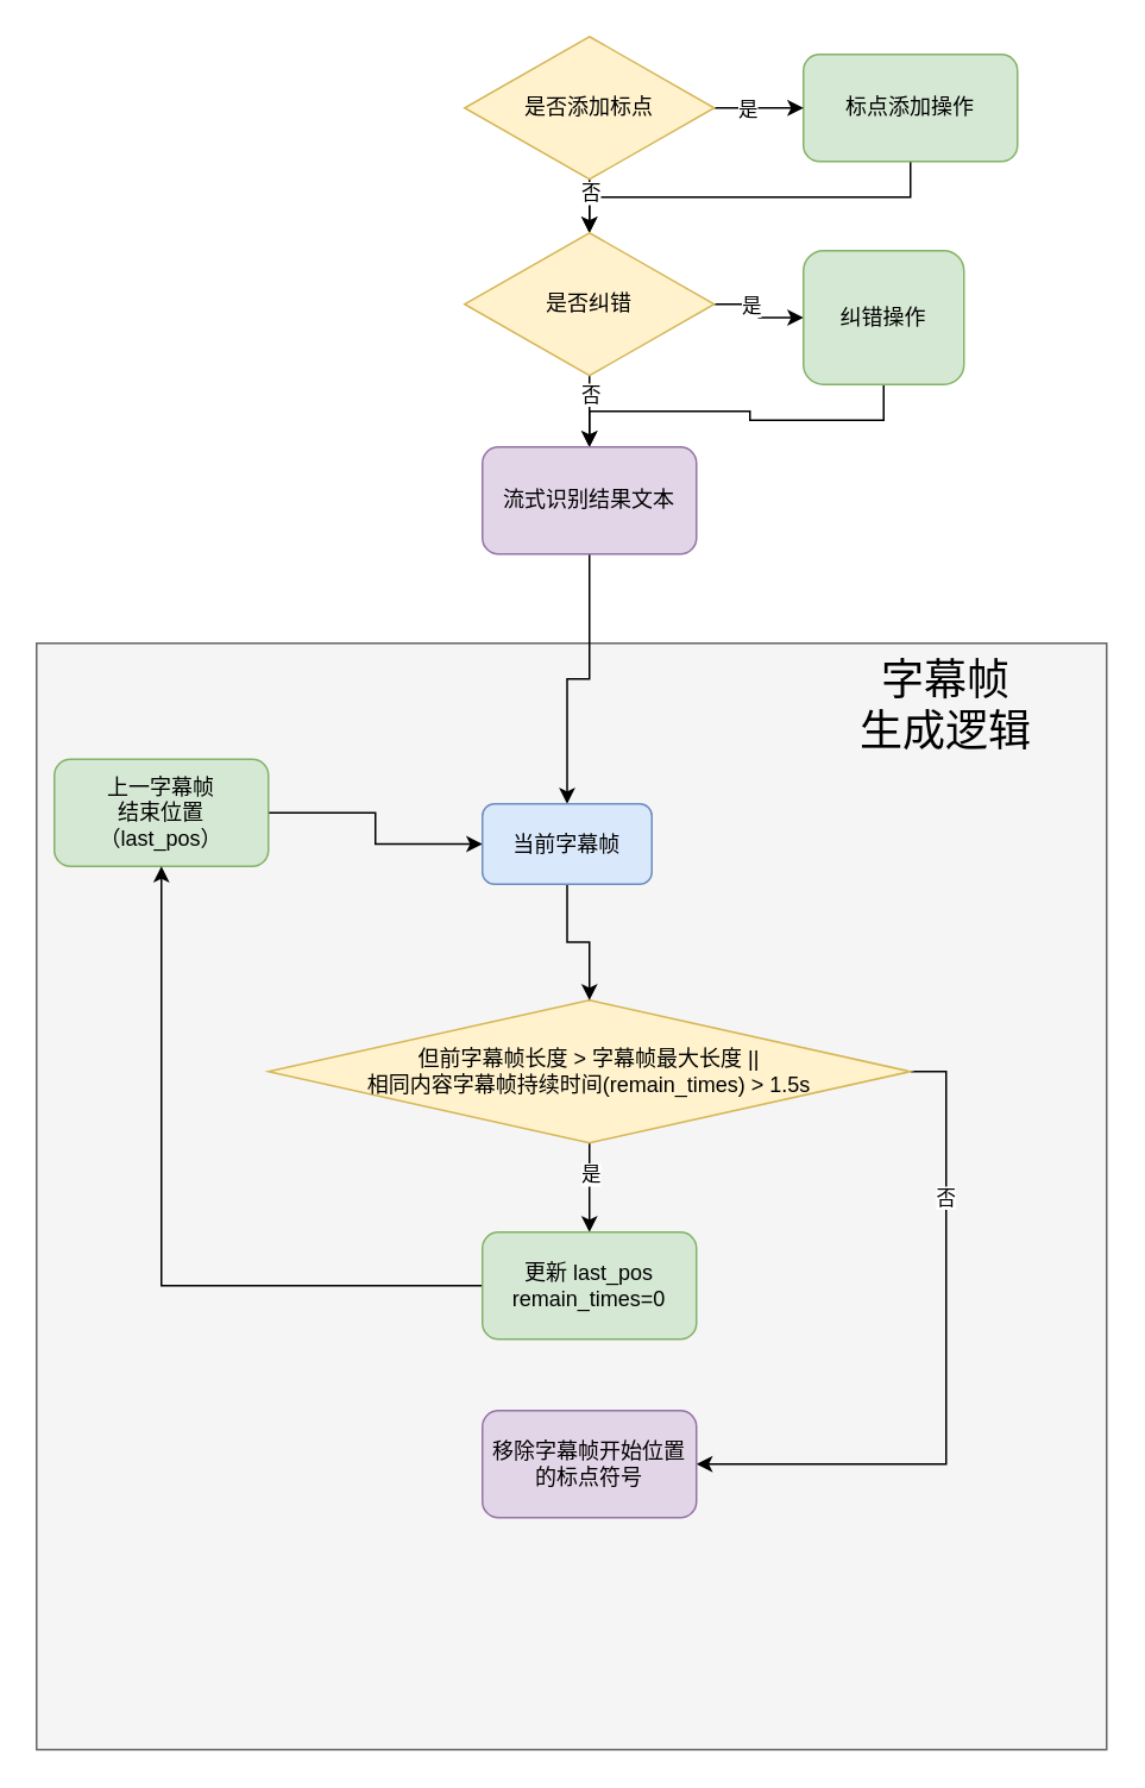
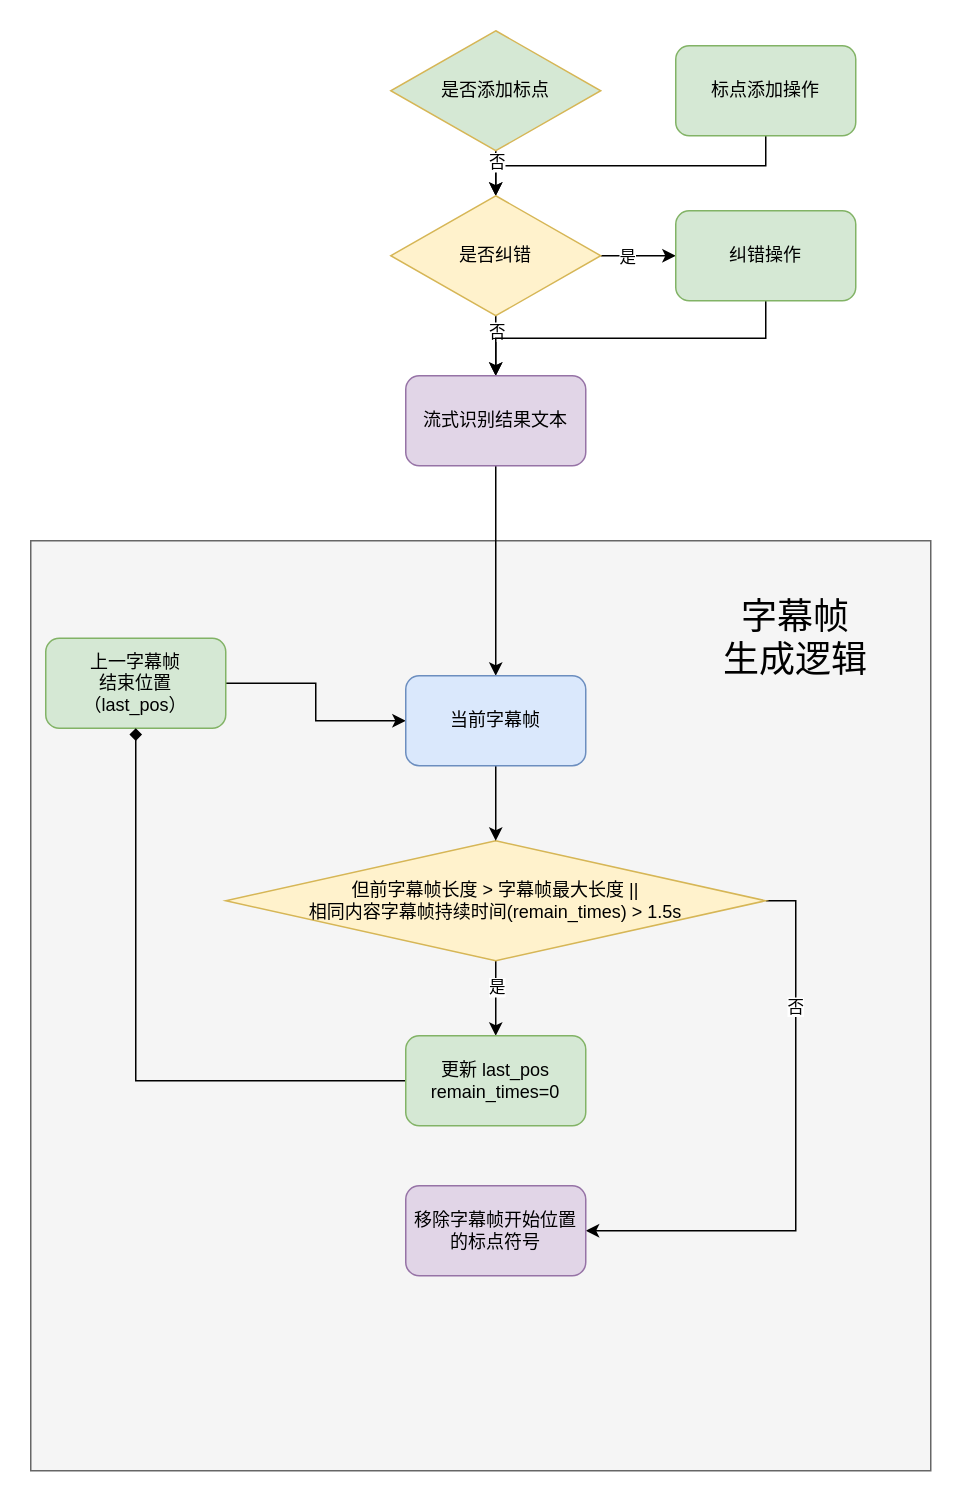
  <mxCell id="0" />
  <mxCell id="1" parent="0" />
  <mxCell id="2" style="edgeStyle=orthogonalEdgeStyle;rounded=0;orthogonalLoop=1;jettySize=auto;html=1;exitX=0.5;exitY=1;exitDx=0;exitDy=0;entryX=0.5;entryY=0;entryDx=0;entryDy=0;" edge="1" parent="1" source="3" target="13"><mxGeometry relative="1" as="geometry" /></mxCell>
  <mxCell id="3" value="标点添加操作" style="rounded=1;whiteSpace=wrap;html=1;fillColor=#d5e8d4;strokeColor=#82b366;" vertex="1" parent="1"><mxGeometry x="450" y="30" width="120" height="60" as="geometry" /></mxCell>
- <mxCell id="4" style="edgeStyle=orthogonalEdgeStyle;rounded=0;orthogonalLoop=1;jettySize=auto;html=1;exitX=1;exitY=0.5;exitDx=0;exitDy=0;" edge="1" parent="1" source="8" target="3"><mxGeometry relative="1" as="geometry" /></mxCell>
- <mxCell id="5" value="是" style="edgeLabel;html=1;align=center;verticalAlign=middle;resizable=0;points=[];" vertex="1" connectable="0" parent="4"><mxGeometry x="-0.284" relative="1" as="geometry"><mxPoint as="offset" /></mxGeometry></mxCell>
  <mxCell id="6" style="edgeStyle=orthogonalEdgeStyle;rounded=0;orthogonalLoop=1;jettySize=auto;html=1;exitX=0.5;exitY=1;exitDx=0;exitDy=0;" edge="1" parent="1" source="8" target="13"><mxGeometry relative="1" as="geometry" /></mxCell>
  <mxCell id="7" value="否" style="edgeLabel;html=1;align=center;verticalAlign=middle;resizable=0;points=[];" vertex="1" connectable="0" parent="6"><mxGeometry x="-0.729" relative="1" as="geometry"><mxPoint as="offset" /></mxGeometry></mxCell>
- <mxCell id="8" value="是否添加标点" style="rhombus;whiteSpace=wrap;html=1;fillColor=#fff2cc;strokeColor=#d6b656;" vertex="1" parent="1"><mxGeometry x="260" y="20" width="140" height="80" as="geometry" /></mxCell>
+ <mxCell id="8" value="是否添加标点" style="rhombus;whiteSpace=wrap;html=1;fillColor=#d5e8d4;strokeColor=#d6b656;" vertex="1" parent="1"><mxGeometry x="260" y="20" width="140" height="80" as="geometry" /></mxCell>
  <mxCell id="9" style="edgeStyle=orthogonalEdgeStyle;rounded=0;orthogonalLoop=1;jettySize=auto;html=1;" edge="1" parent="1" source="13" target="15"><mxGeometry relative="1" as="geometry" /></mxCell>
  <mxCell id="10" value="是" style="edgeLabel;html=1;align=center;verticalAlign=middle;resizable=0;points=[];" vertex="1" connectable="0" parent="9"><mxGeometry x="-0.303" relative="1" as="geometry"><mxPoint as="offset" /></mxGeometry></mxCell>
  <mxCell id="11" style="edgeStyle=orthogonalEdgeStyle;rounded=0;orthogonalLoop=1;jettySize=auto;html=1;exitX=0.5;exitY=1;exitDx=0;exitDy=0;entryX=0.5;entryY=0;entryDx=0;entryDy=0;" edge="1" parent="1" source="13" target="18"><mxGeometry relative="1" as="geometry" /></mxCell>
  <mxCell id="12" value="否" style="edgeLabel;html=1;align=center;verticalAlign=middle;resizable=0;points=[];" vertex="1" connectable="0" parent="11"><mxGeometry x="-0.7" y="1" relative="1" as="geometry"><mxPoint x="-1" y="4" as="offset" /></mxGeometry></mxCell>
  <mxCell id="13" value="是否纠错" style="rhombus;whiteSpace=wrap;html=1;fillColor=#fff2cc;strokeColor=#d6b656;" vertex="1" parent="1"><mxGeometry x="260" y="130" width="140" height="80" as="geometry" /></mxCell>
  <mxCell id="14" style="edgeStyle=orthogonalEdgeStyle;rounded=0;orthogonalLoop=1;jettySize=auto;html=1;exitX=0.5;exitY=1;exitDx=0;exitDy=0;entryX=0.5;entryY=0;entryDx=0;entryDy=0;" edge="1" parent="1" source="15" target="18"><mxGeometry relative="1" as="geometry" /></mxCell>
- <mxCell id="15" value="纠错操作" style="rounded=1;whiteSpace=wrap;html=1;fillColor=#d5e8d4;strokeColor=#82b366;" vertex="1" parent="1"><mxGeometry x="450" y="140" width="90" height="75" as="geometry" /></mxCell>
+ <mxCell id="15" value="纠错操作" style="rounded=1;whiteSpace=wrap;html=1;fillColor=#d5e8d4;strokeColor=#82b366;" vertex="1" parent="1"><mxGeometry x="450" y="140" width="120" height="60" as="geometry" /></mxCell>
  <mxCell id="16" value="" style="rounded=0;whiteSpace=wrap;html=1;fillColor=#f5f5f5;fontColor=#333333;strokeColor=#666666;" vertex="1" parent="1"><mxGeometry x="20" y="360" width="600" height="620" as="geometry" /></mxCell>
  <mxCell id="17" style="edgeStyle=orthogonalEdgeStyle;rounded=0;orthogonalLoop=1;jettySize=auto;html=1;exitX=0.5;exitY=1;exitDx=0;exitDy=0;" edge="1" parent="1" source="18" target="27"><mxGeometry relative="1" as="geometry" /></mxCell>
  <mxCell id="18" value="流式识别结果文本" style="rounded=1;whiteSpace=wrap;html=1;fillColor=#e1d5e7;strokeColor=#9673a6;" vertex="1" parent="1"><mxGeometry x="270" y="250" width="120" height="60" as="geometry" /></mxCell>
  <mxCell id="19" style="edgeStyle=orthogonalEdgeStyle;rounded=0;orthogonalLoop=1;jettySize=auto;html=1;exitX=1;exitY=0.5;exitDx=0;exitDy=0;entryX=0;entryY=0.5;entryDx=0;entryDy=0;" edge="1" parent="1" source="20" target="27"><mxGeometry relative="1" as="geometry" /></mxCell>
  <mxCell id="20" value="&lt;div&gt;上一字幕帧&lt;/div&gt;&lt;div&gt;结束位置&lt;/div&gt;&lt;div&gt;（last_pos）&lt;br&gt;&lt;/div&gt;" style="rounded=1;whiteSpace=wrap;html=1;fillColor=#d5e8d4;strokeColor=#82b366;" vertex="1" parent="1"><mxGeometry x="30" y="425" width="120" height="60" as="geometry" /></mxCell>
  <mxCell id="21" style="edgeStyle=orthogonalEdgeStyle;rounded=0;orthogonalLoop=1;jettySize=auto;html=1;exitX=0.5;exitY=1;exitDx=0;exitDy=0;" edge="1" parent="1" source="25" target="29"><mxGeometry relative="1" as="geometry" /></mxCell>
  <mxCell id="22" value="是" style="edgeLabel;html=1;align=center;verticalAlign=middle;resizable=0;points=[];" vertex="1" connectable="0" parent="21"><mxGeometry x="-0.336" relative="1" as="geometry"><mxPoint as="offset" /></mxGeometry></mxCell>
  <mxCell id="23" style="edgeStyle=orthogonalEdgeStyle;rounded=0;orthogonalLoop=1;jettySize=auto;html=1;exitX=1;exitY=0.5;exitDx=0;exitDy=0;entryX=1;entryY=0.5;entryDx=0;entryDy=0;" edge="1" parent="1" source="25" target="30"><mxGeometry relative="1" as="geometry" /></mxCell>
  <mxCell id="24" value="否" style="edgeLabel;html=1;align=center;verticalAlign=middle;resizable=0;points=[];" vertex="1" connectable="0" parent="23"><mxGeometry x="-0.658" y="-1" relative="1" as="geometry"><mxPoint y="25" as="offset" /></mxGeometry></mxCell>
  <mxCell id="25" value="&lt;div&gt;但前字幕帧长度 &amp;gt; 字幕帧最大长度 || &lt;br&gt;&lt;div&gt;相同内容字幕帧持续时间(remain_times) &amp;gt; 1.5s&lt;/div&gt;&lt;/div&gt;" style="rhombus;whiteSpace=wrap;html=1;fillColor=#fff2cc;strokeColor=#d6b656;" vertex="1" parent="1"><mxGeometry x="150" y="560" width="360" height="80" as="geometry" /></mxCell>
  <mxCell id="26" style="edgeStyle=orthogonalEdgeStyle;rounded=0;orthogonalLoop=1;jettySize=auto;html=1;exitX=0.5;exitY=1;exitDx=0;exitDy=0;entryX=0.5;entryY=0;entryDx=0;entryDy=0;" edge="1" parent="1" source="27" target="25"><mxGeometry relative="1" as="geometry" /></mxCell>
- <mxCell id="27" value="当前字幕帧" style="rounded=1;whiteSpace=wrap;html=1;fillColor=#dae8fc;strokeColor=#6c8ebf;" vertex="1" parent="1"><mxGeometry x="270" y="450" width="95" height="45" as="geometry" /></mxCell>
- <mxCell id="28" style="edgeStyle=orthogonalEdgeStyle;rounded=0;orthogonalLoop=1;jettySize=auto;html=1;entryX=0.5;entryY=1;entryDx=0;entryDy=0;" edge="1" parent="1" source="29" target="20"><mxGeometry relative="1" as="geometry" /></mxCell>
+ <mxCell id="27" value="当前字幕帧" style="rounded=1;whiteSpace=wrap;html=1;fillColor=#dae8fc;strokeColor=#6c8ebf;" vertex="1" parent="1"><mxGeometry x="270" y="450" width="120" height="60" as="geometry" /></mxCell>
+ <mxCell id="28" style="edgeStyle=orthogonalEdgeStyle;rounded=0;orthogonalLoop=1;jettySize=auto;html=1;entryX=0.5;entryY=1;entryDx=0;entryDy=0;endArrow=diamond;" edge="1" parent="1" source="29" target="20"><mxGeometry relative="1" as="geometry" /></mxCell>
  <mxCell id="29" value="&lt;div&gt;更新 last_pos&lt;/div&gt;&lt;div&gt;remain_times=0&lt;br&gt;&lt;/div&gt;" style="rounded=1;whiteSpace=wrap;html=1;fillColor=#d5e8d4;strokeColor=#82b366;" vertex="1" parent="1"><mxGeometry x="270" y="690" width="120" height="60" as="geometry" /></mxCell>
  <mxCell id="30" value="移除字幕帧开始位置的标点符号" style="rounded=1;whiteSpace=wrap;html=1;fillColor=#e1d5e7;strokeColor=#9673a6;" vertex="1" parent="1"><mxGeometry x="270" y="790" width="120" height="60" as="geometry" /></mxCell>
- <mxCell id="31" value="&lt;div&gt;&lt;font style=&quot;font-size: 24px;&quot;&gt;字幕帧&lt;/font&gt;&lt;/div&gt;&lt;div&gt;&lt;font style=&quot;font-size: 24px;&quot;&gt;生成逻辑&lt;/font&gt;&lt;/div&gt;" style="text;html=1;strokeColor=none;fillColor=none;align=center;verticalAlign=middle;whiteSpace=wrap;rounded=0;" vertex="1" parent="1"><mxGeometry x="460" y="380" width="140" height="30" as="geometry" /></mxCell>
+ <mxCell id="31" value="&lt;div&gt;&lt;font style=&quot;font-size: 24px;&quot;&gt;字幕帧&lt;/font&gt;&lt;/div&gt;&lt;div&gt;&lt;font style=&quot;font-size: 24px;&quot;&gt;生成逻辑&lt;/font&gt;&lt;/div&gt;" style="text;html=1;strokeColor=none;fillColor=none;align=center;verticalAlign=middle;whiteSpace=wrap;rounded=0;" vertex="1" parent="1"><mxGeometry x="460" y="410" width="140" height="30" as="geometry" /></mxCell>
